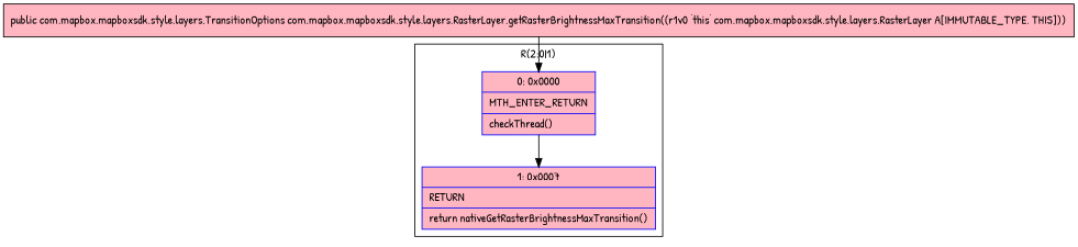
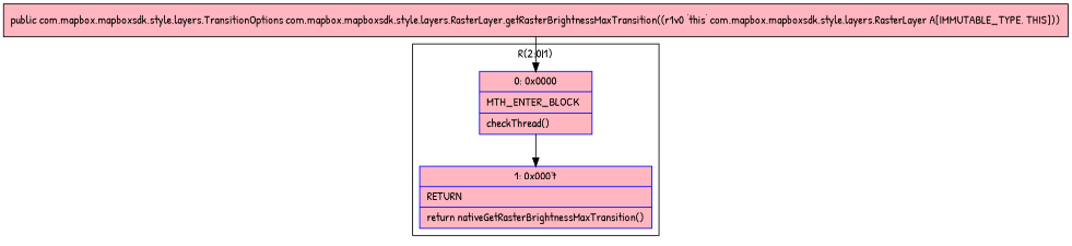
  digraph {
    fontname="Patrick Hand"
    node [color=blue shape=record style=filled fillcolor=lightpink fontname="Patrick Hand"]
    edge [fontname="Patrick Hand"]
-   n1 [label="{0\:\ 0x0000|MTH_ENTER_RETURN\l|checkThread()\l}"]
+   n1 [label="{0\:\ 0x0000|MTH_ENTER_BLOCK\l|checkThread()\l}"]
    n2 [label="{1\:\ 0x0007|RETURN\l|return nativeGetRasterBrightnessMaxTransition()\l}"]
    n3 [label="{public com.mapbox.mapboxsdk.style.layers.TransitionOptions com.mapbox.mapboxsdk.style.layers.RasterLayer.getRasterBrightnessMaxTransition((r1v0 'this' com.mapbox.mapboxsdk.style.layers.RasterLayer A[IMMUTABLE_TYPE, THIS])) }" color=""]
    subgraph cluster_1 {
      label="R(2:0|1)"
      n1
      n2
    }
    n1 -> n2
    n3 -> n1
  }
